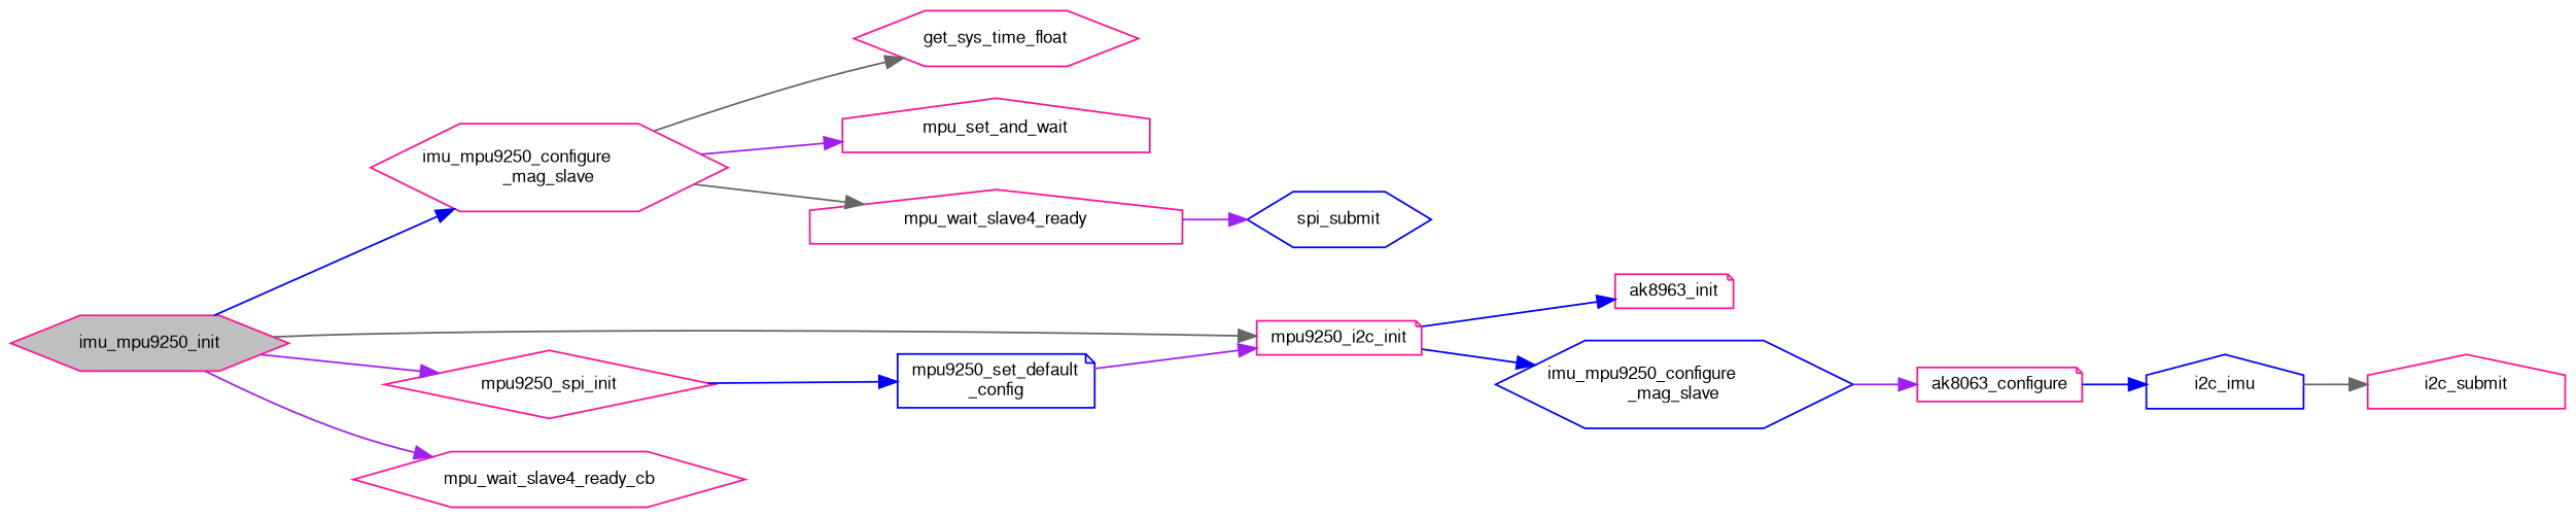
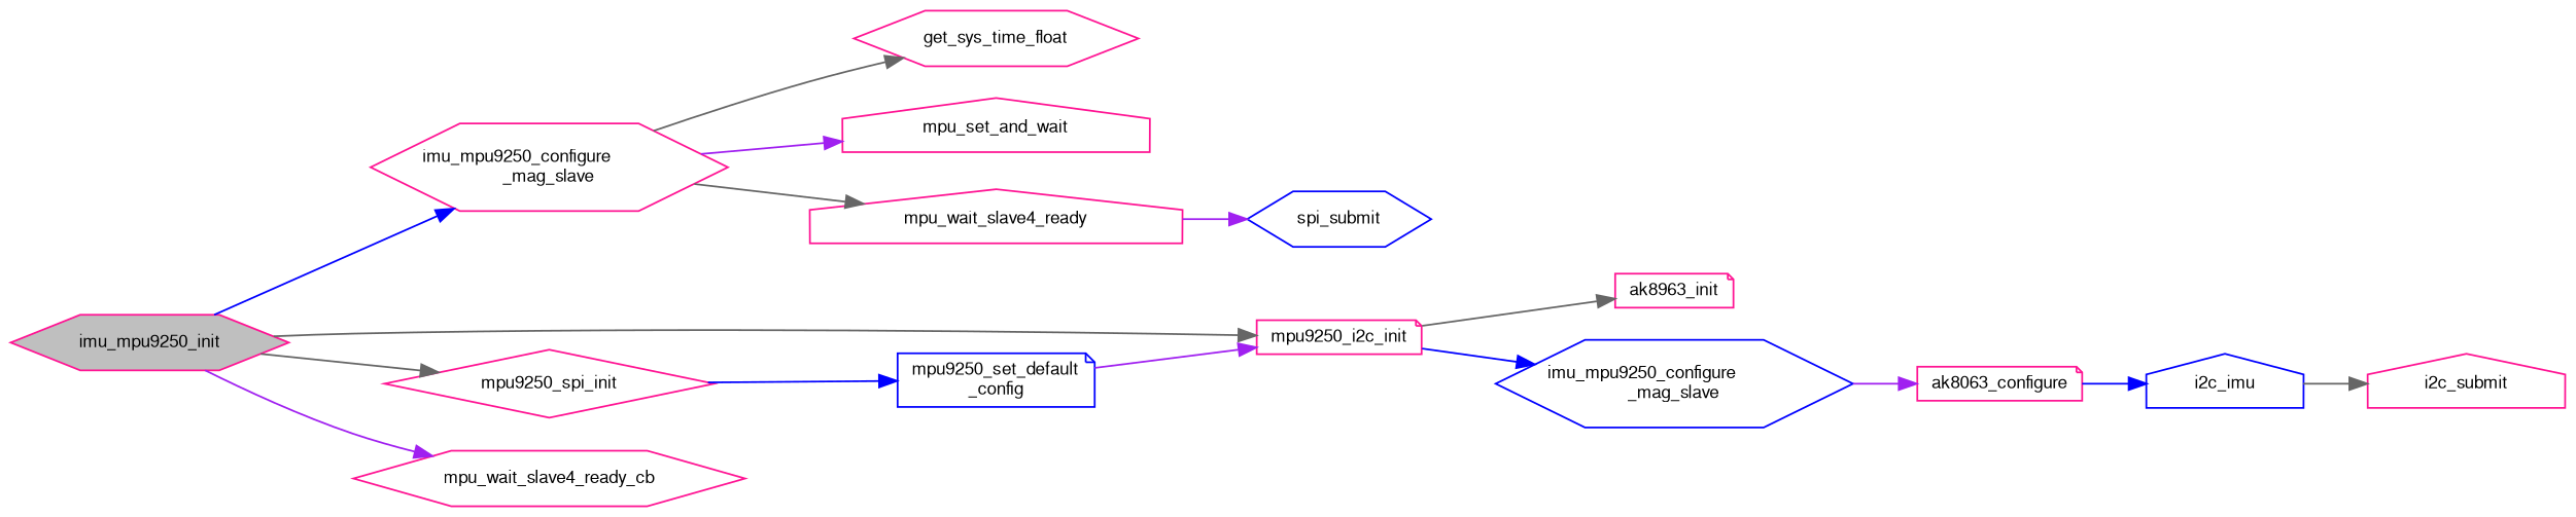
  digraph {
    rankdir=LR
    node [color=deeppink fillcolor=white fontname=FreeSans fontsize=10 shape=hexagon style=filled]
    edge [color=gray40 fontname=FreeSans fontsize=10 labelfontname=FreeSans labelfontsize=10 style=solid]
    n1 [fillcolor=grey75 fontcolor=black height=0.2 label=imu_mpu9250_init width=0.4]
    n2 [height=0.2 label="imu_mpu9250_configure\l_mag_slave" width=0.4]
    n3 [height=0.2 label=mpu9250_i2c_init shape=note width=0.4]
    n4 [height=0.2 label=mpu9250_spi_init shape=diamond width=0.4]
    n5 [height=0.2 label=mpu_wait_slave4_ready_cb width=0.4]
    n6 [height=0.2 label=get_sys_time_float width=0.4]
    n7 [height=0.2 label=mpu_set_and_wait shape=house width=0.4]
    n8 [height=0.2 label=mpu_wait_slave4_ready shape=house width=0.4]
    n9 [height=0.2 label=ak8963_init shape=note width=0.4]
    n10 [color=blue height=0.2 label="imu_mpu9250_configure\l_mag_slave" width=0.4]
    n11 [color=blue height=0.2 label="mpu9250_set_default\l_config" shape=note width=0.4]
    n12 [color=blue height=0.2 label=spi_submit width=0.4]
    n13 [height=0.2 label=ak8063_configure shape=note width=0.4]
    n14 [color=blue height=0.2 label=i2c_imu shape=house width=0.4]
    n15 [height=0.2 label=i2c_submit shape=house width=0.4]
    n1 -> n2 [color=blue]
    n1 -> n3
-   n1 -> n4 [color=purple]
+   n1 -> n4
    n1 -> n5 [color=purple]
    n2 -> n6
    n2 -> n7 [color=purple]
    n2 -> n8
-   n3 -> n9 [color=blue]
+   n3 -> n9
    n3 -> n10 [color=blue]
    n4 -> n11 [color=blue]
    n8 -> n12 [color=purple]
    n10 -> n13 [color=purple]
    n11 -> n3 [color=purple]
    n13 -> n14 [color=blue]
    n14 -> n15
  }
